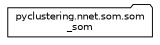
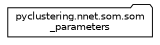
  digraph {
    rankdir=LR
-   n1 [color=black fillcolor=white fontname=Helvetica fontsize=10 height=0.2 label="pyclustering.nnet.som.som\l_som" shape=folder style=filled width=0.4]
+   n1 [color=black fillcolor=white fontname=Helvetica fontsize=10 height=0.2 label="pyclustering.nnet.som.som\l_parameters" shape=folder style=filled width=0.4]
  }
